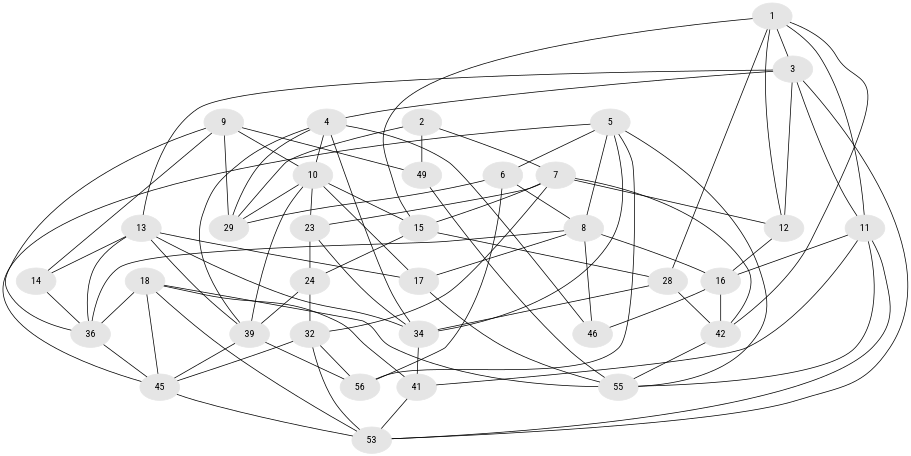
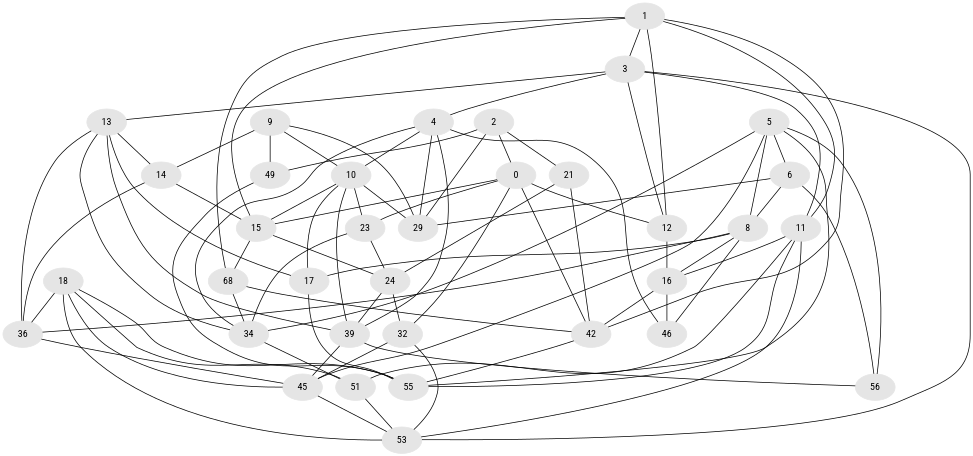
  graph {
    fontname="Roboto Condensed"
    node [color=gray90 fontname="Roboto Condensed" style=filled]
    edge [fontname="Roboto Condensed"]
    1 [super="+52"]
    3 [super="+57"]
    11 [super="+47"]
    12
    15 [super="+40"]
-   28
+   28 [label=68]
    42 [super="+48"]
    4 [super="+30"]
    13 [super="+25"]
    53 [super="+59"]
    55 [super="+60"]
    16 [super="+51"]
-   41
+   41 [label=51]
    24 [super="+38"]
    34 [super="+43"]
    2 [super="+44"]
-   7 [super="+31"]
+   7 [super="+31" label=0]
+   21
    29 [super="+37"]
    49
    23
    32 [super="+35"]
    10 [super="+26"]
    39 [super="+50"]
    46
    17 [super="+19"]
    36 [super="+58"]
    14
    45 [super="+54"]
    56
    5 [super="+27"]
    6
    8 [super="+22"]
    9 [super="+33"]
    18 [super="+20"]
    1 -- 3
    1 -- 11
    1 -- 12
    1 -- 15
    1 -- 28
    1 -- 42
    3 -- 11
    3 -- 12
    3 -- 4
    3 -- 13
    3 -- 53
    11 -- 53
    11 -- 55
    11 -- 16
    11 -- 41
    12 -- 16
    15 -- 28
    15 -- 24
    28 -- 42
    28 -- 34
    42 -- 55
    4 -- 34
    4 -- 29
    4 -- 10
    4 -- 39
    4 -- 46
    13 -- 34
    13 -- 39
    13 -- 17
    13 -- 36
    13 -- 14
    16 -- 42
    16 -- 46 [weight=2]
    41 -- 53
    24 -- 32 [weight=2]
    24 -- 39
    34 -- 41
    2 -- 7
+   2 -- 21 [weight=2]
    2 -- 29 [weight=2]
    2 -- 49
    7 -- 12
    7 -- 15
    7 -- 42
    7 -- 23
    7 -- 32
+   21 -- 42
+   21 -- 24
    49 -- 55
    23 -- 24
    23 -- 34
    32 -- 53
    32 -- 45
-   32 -- 56
    10 -- 15
    10 -- 29
    10 -- 23
    10 -- 39
    10 -- 17
    39 -- 45
    39 -- 56
    17 -- 55
    36 -- 45
+   14 -- 15
    14 -- 36
    45 -- 53
    5 -- 55
    5 -- 34
    5 -- 45
    5 -- 56
    5 -- 6
    5 -- 8
    6 -- 29
    6 -- 56
    6 -- 8
    8 -- 16
    8 -- 46
    8 -- 17
    8 -- 36
    9 -- 29
    9 -- 49 [weight=2]
    9 -- 10
-   9 -- 36
    9 -- 14
    18 -- 53
    18 -- 55
    18 -- 41
    18 -- 36
    18 -- 45
  }
